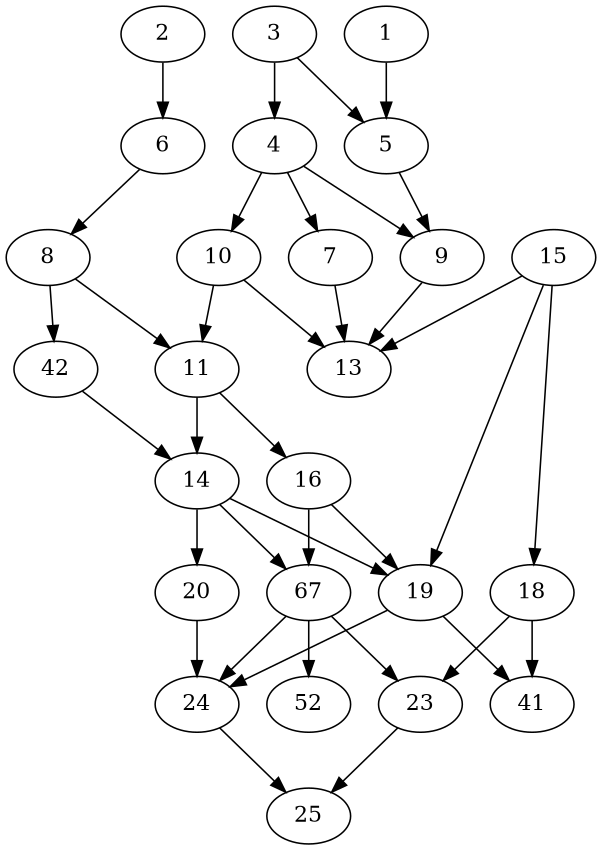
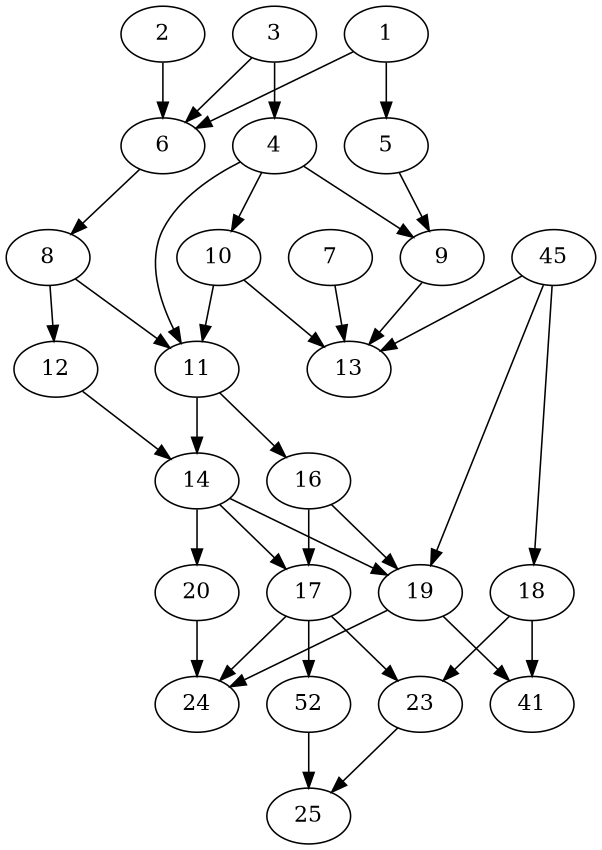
  digraph {
    node [alpha=0.11]
    1 [alpha=0.15 expect_size=34775040]
    5 [alpha=0.12 expect_size=20777984]
    6 [alpha=0.03 expect_size=32942080]
    9 [alpha=0.20 expect_size=36275200]
    8 [expect_size=13389824]
    13 [alpha=0.13 expect_size=26400768]
    11 [expect_size=31907840]
-   12 [alpha=0.09 expect_size=20642816 label=42]
+   12 [alpha=0.09 expect_size=20642816]
    2 [alpha=0.02 expect_size=44023808]
    3 [alpha=0.19 expect_size=20439040]
    4 [alpha=0.12 expect_size=24062976]
    7 [alpha=0.07 expect_size=25176064]
    10 [alpha=0.16 expect_size=9985024]
    14 [alpha=0.10 expect_size=23151616]
    16 [alpha=0.15 expect_size=32590848]
-   17 [alpha=0.00 expect_size=38600704 label=67]
+   17 [alpha=0.00 expect_size=38600704]
    19 [alpha=0.10 expect_size=33085440]
    20 [alpha=0.18 expect_size=31926272]
-   15 [alpha=0.13 expect_size=50538496]
+   15 [alpha=0.13 expect_size=50538496 label=45]
    18 [alpha=0.19 expect_size=7896064]
    n21 [alpha=0.16 expect_size=46841856 label=52]
    23 [alpha=0.20 expect_size=20464640]
    24 [expect_size=50481152]
    n24 [alpha=0.19 expect_size=21481472 label=41]
    25 [alpha=0.10 expect_size=27464704]
    1 -> 5
+   1 -> 6
    5 -> 9
    6 -> 8
    9 -> 13
    8 -> 11
    8 -> 12
    11 -> 14
    11 -> 16
    12 -> 14
    2 -> 6
-   3 -> 5
+   3 -> 6
    3 -> 4
    4 -> 9
-   4 -> 7
+   4 -> 11
    4 -> 10
    7 -> 13
    10 -> 13
    10 -> 11
    14 -> 17
    14 -> 19
    14 -> 20
    16 -> 17
    16 -> 19
    17 -> n21
    17 -> 23
    17 -> 24
    19 -> 24
    19 -> n24
    20 -> 24
    15 -> 13
    15 -> 19
    15 -> 18
    18 -> 23
    18 -> n24
    23 -> 25
-   24 -> 25
+   n21 -> 25
  }
